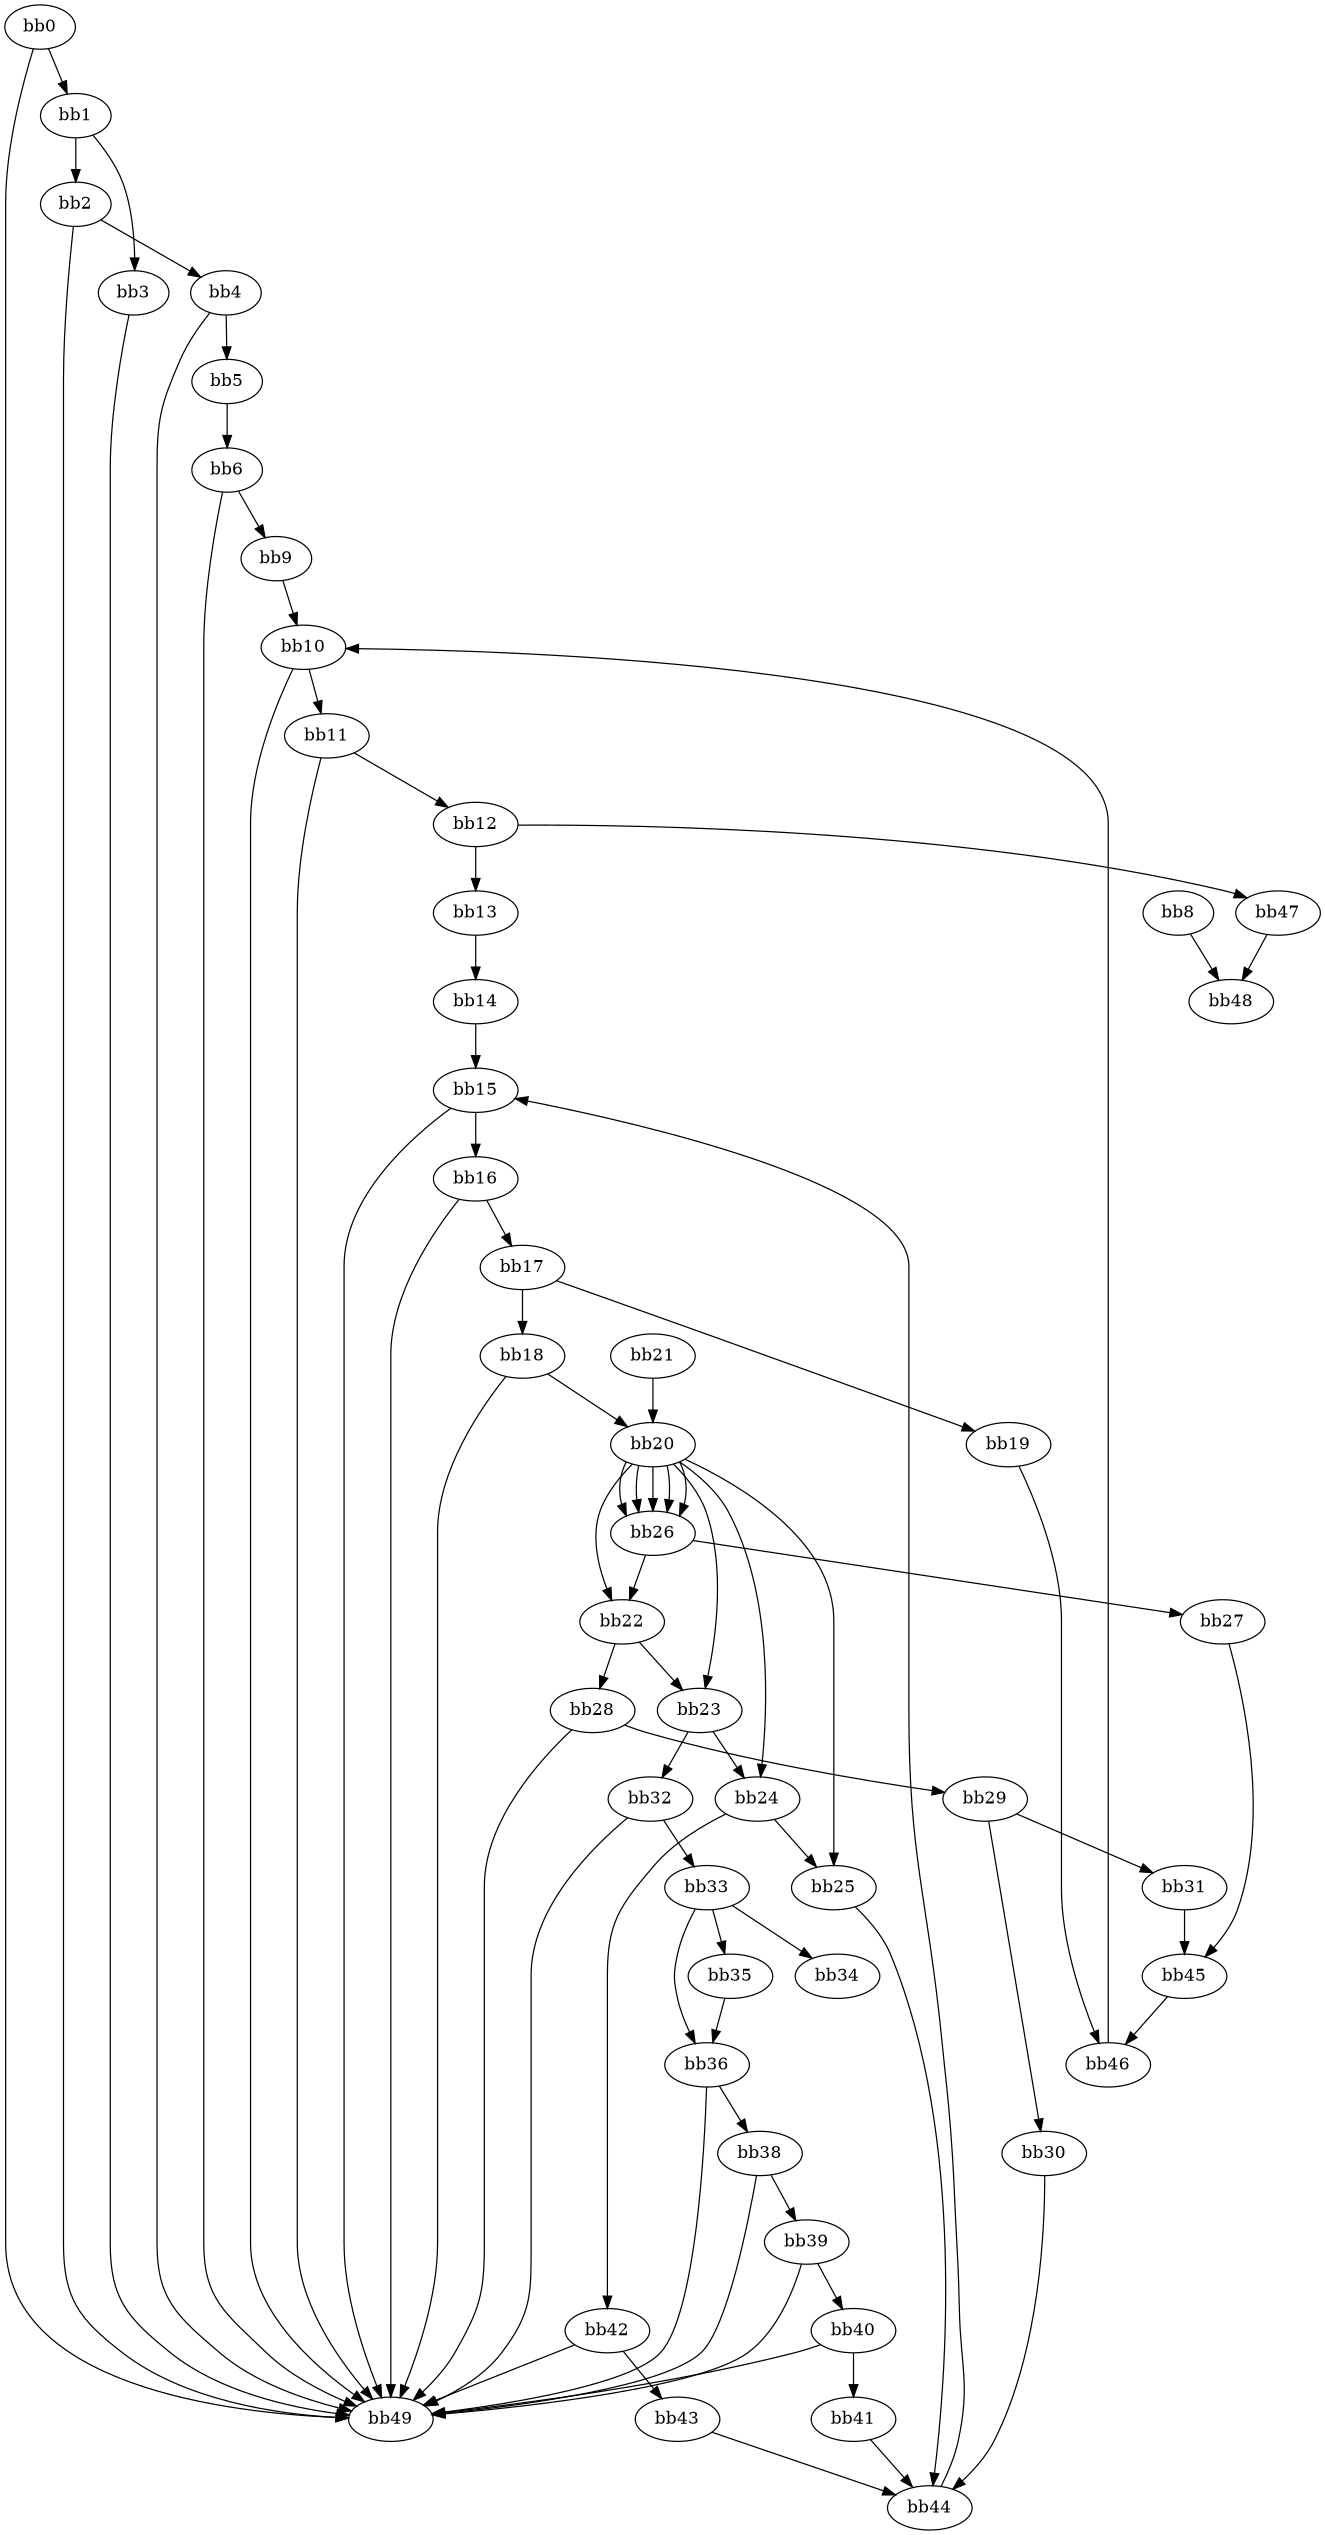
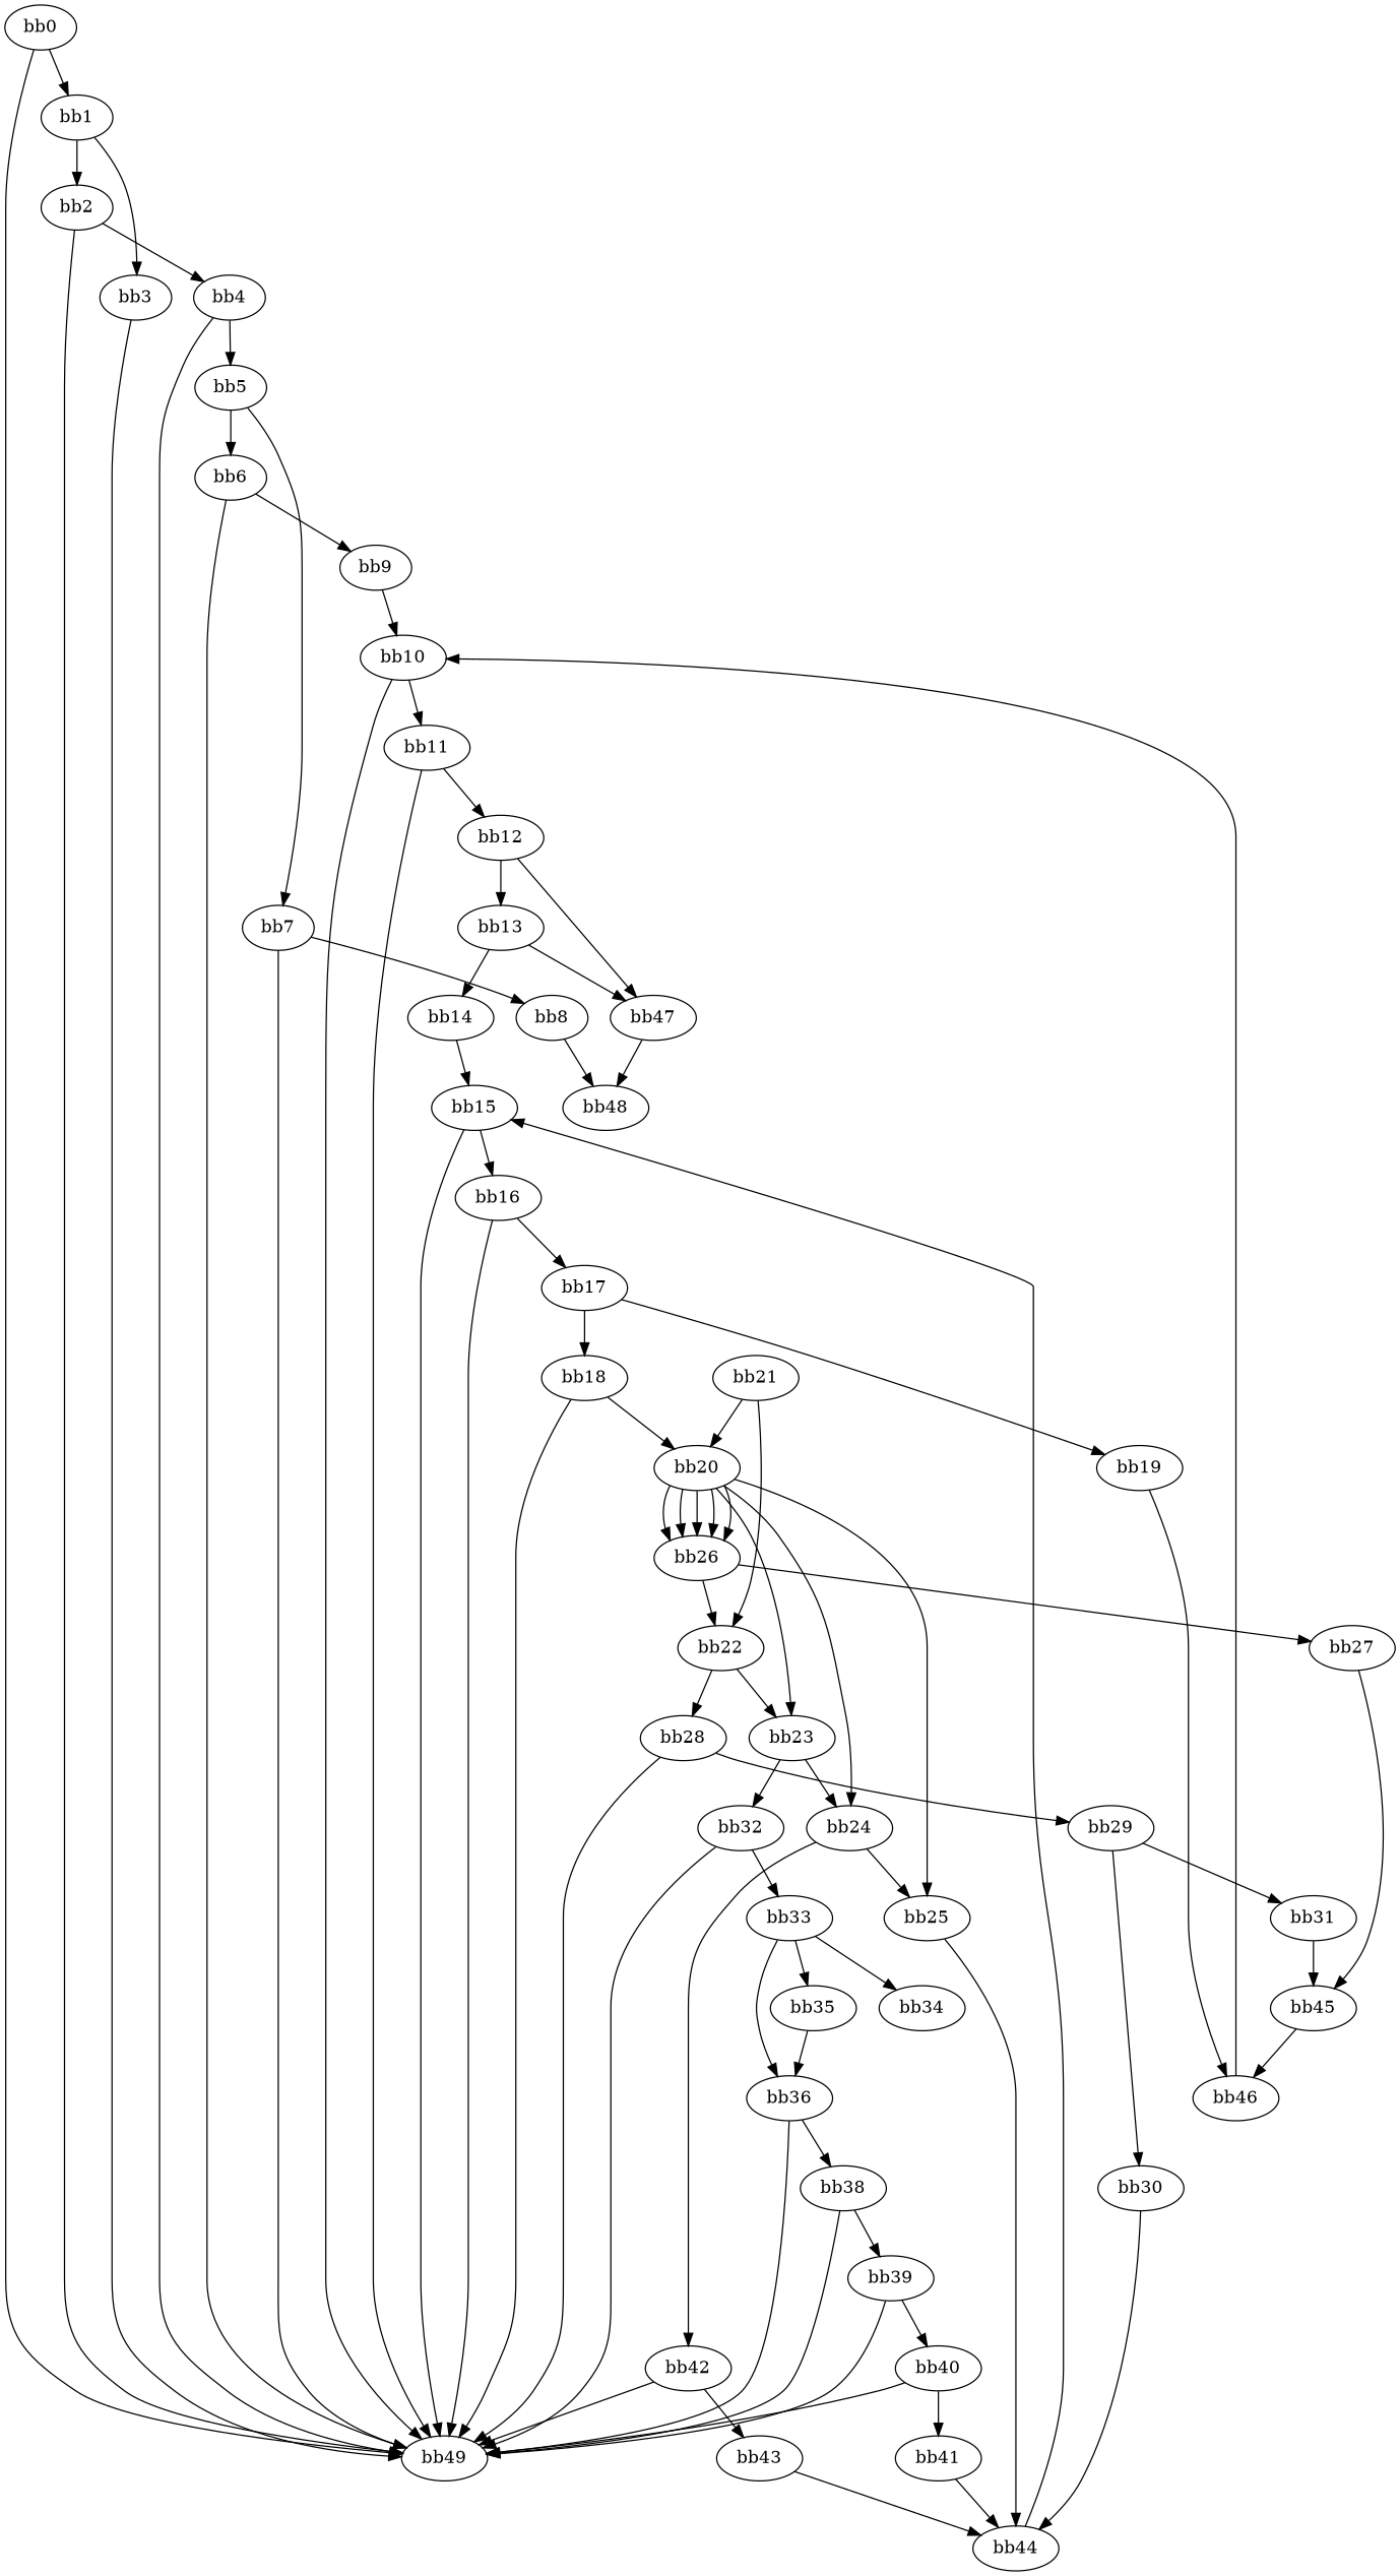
  digraph {
    n1 [label="bb0\l"]
    n2 [label="bb1\l"]
    n3 [label="bb49\l"]
    n4 [label="bb2\l"]
    n5 [label="bb3\l"]
    n6 [label="bb4\l"]
    n7 [label="bb5\l"]
    n8 [label="bb6\l"]
+   n9 [label="bb7\l"]
    n10 [label="bb9\l"]
    n11 [label="bb8\l"]
    n12 [label="bb10\l"]
    n13 [label="bb48\l"]
    n14 [label="bb11\l"]
    n15 [label="bb12\l"]
    n16 [label="bb13\l"]
    n17 [label="bb47\l"]
    n18 [label="bb14\l"]
    n19 [label="bb15\l"]
    n20 [label="bb16\l"]
    n21 [label="bb17\l"]
    n22 [label="bb18\l"]
    n23 [label="bb19\l"]
    n24 [label="bb20\l"]
    n25 [label="bb46\l"]
    n26 [label="bb22\l"]
    n27 [label="bb23\l"]
    n28 [label="bb24\l"]
    n29 [label="bb25\l"]
    n30 [label="bb26\l"]
    n31 [label="bb21\l"]
    n32 [label="bb28\l"]
    n33 [label="bb32\l"]
    n34 [label="bb42\l"]
    n35 [label="bb44\l"]
    n36 [label="bb27\l"]
    n37 [label="bb29\l"]
    n38 [label="bb33\l"]
    n39 [label="bb43\l"]
    n40 [label="bb45\l"]
    n41 [label="bb30\l"]
    n42 [label="bb31\l"]
    n43 [label="bb34\l"]
    n44 [label="bb35\l"]
    n45 [label="bb36\l"]
    n46 [label="bb38\l"]
    n47 [label="bb39\l"]
    n48 [label="bb40\l"]
    n49 [label="bb41\l"]
    n1 -> n2
    n1 -> n3
    n2 -> n4
    n2 -> n5
    n4 -> n3
    n4 -> n6
    n5 -> n3
    n6 -> n3
    n6 -> n7
    n7 -> n8
+   n7 -> n9
    n8 -> n3
    n8 -> n10
+   n9 -> n3
+   n9 -> n11
    n10 -> n12
    n11 -> n13
    n12 -> n3
    n12 -> n14
    n14 -> n3
    n14 -> n15
    n15 -> n16
    n15 -> n17
+   n16 -> n17
    n16 -> n18
    n17 -> n13
    n18 -> n19
    n19 -> n3
    n19 -> n20
    n20 -> n3
    n20 -> n21
    n21 -> n22
    n21 -> n23
    n22 -> n3
    n22 -> n24
    n23 -> n25
-   n24 -> n26
+   n31 -> n26
    n24 -> n27
    n24 -> n28
    n24 -> n29
    n24 -> n30
    n24 -> n30
    n24 -> n30
    n24 -> n30
    n24 -> n30
    n25 -> n12
    n26 -> n27
    n26 -> n32
    n27 -> n28
    n27 -> n33
    n28 -> n29
    n28 -> n34
    n29 -> n35
    n30 -> n26
    n30 -> n36
    n31 -> n24
    n32 -> n3
    n32 -> n37
    n33 -> n3
    n33 -> n38
    n34 -> n3
    n34 -> n39
    n35 -> n19
    n36 -> n40
    n37 -> n41
    n37 -> n42
    n38 -> n43
    n38 -> n44
    n38 -> n45
    n39 -> n35
    n40 -> n25
    n41 -> n35
    n42 -> n40
    n44 -> n45
    n45 -> n3
    n45 -> n46
    n46 -> n3
    n46 -> n47
    n47 -> n3
    n47 -> n48
    n48 -> n3
    n48 -> n49
    n49 -> n35
  }
